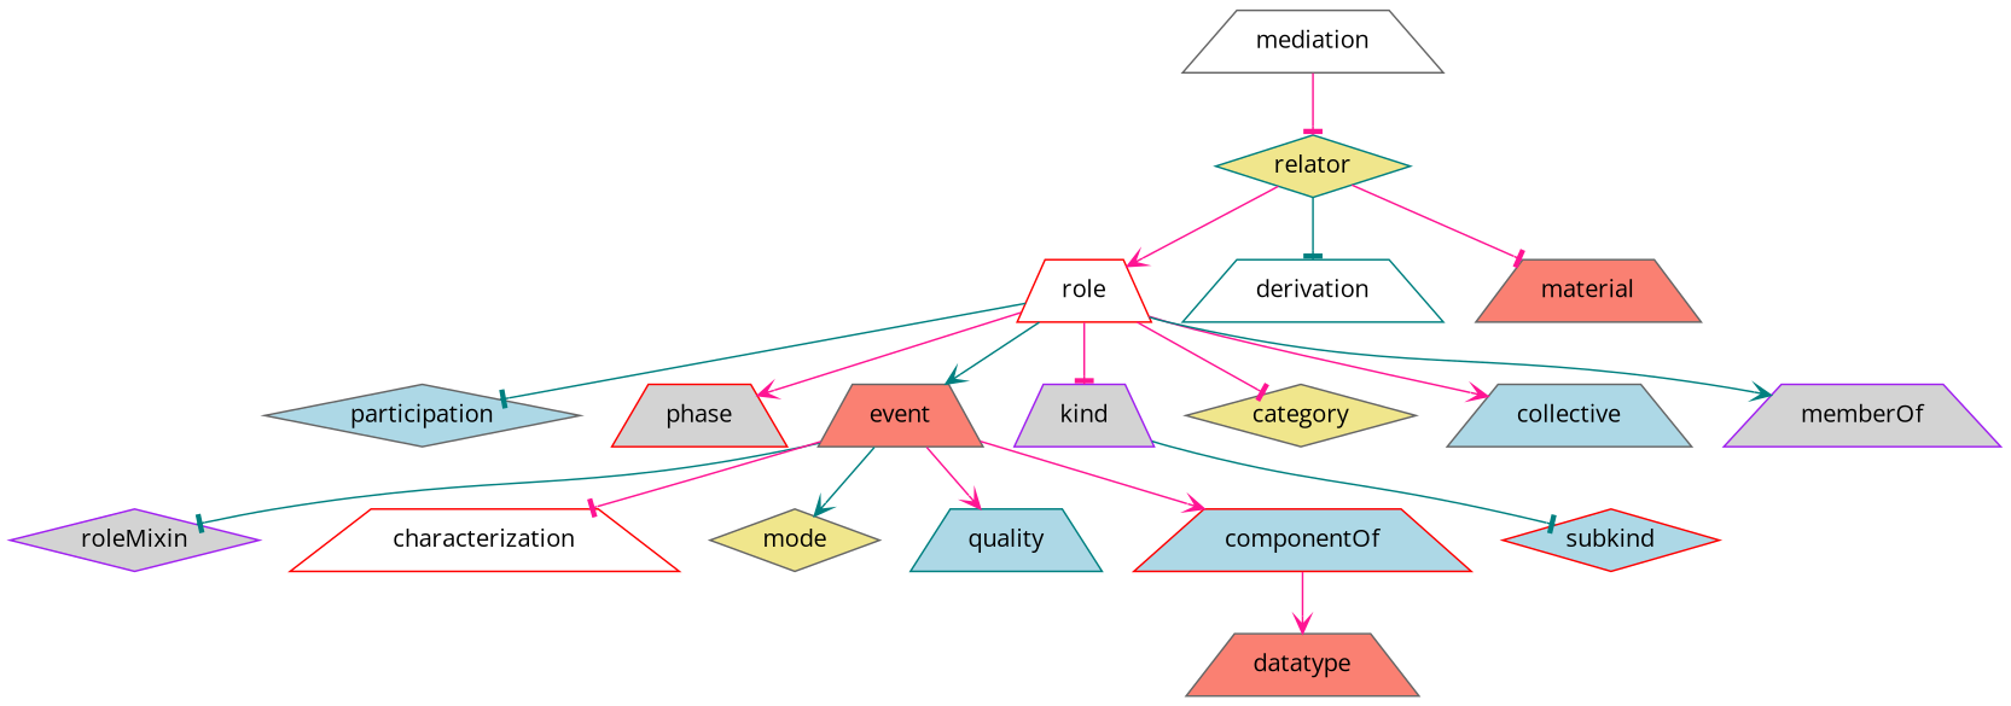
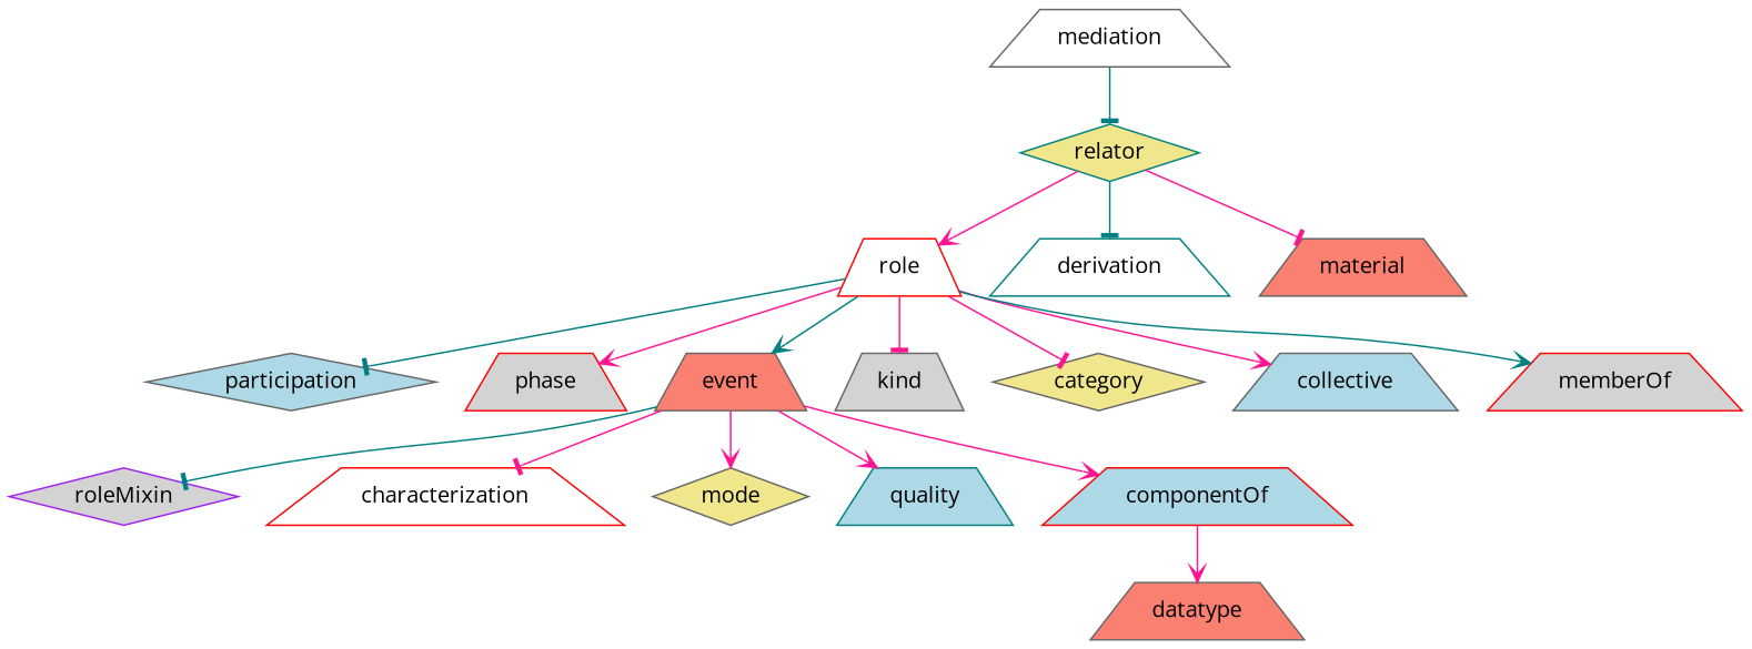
  strict digraph {
    fontname="Open Sans"
    node [color=gray40 fillcolor=lightblue fontname="Open Sans" shape=trapezium style=filled]
    edge [arrowhead=tee color=deeppink fontname="Open Sans"]
    mediation [fillcolor=white]
    relator [color=teal fillcolor=khaki shape=diamond]
    role [color=red fillcolor=white]
    derivation [color=teal fillcolor=white]
    material [fillcolor=salmon]
    participation [shape=diamond]
    phase [color=red fillcolor=lightgrey]
    event [fillcolor=salmon]
-   kind [color=purple fillcolor=lightgrey]
+   kind [fillcolor=lightgrey]
    category [fillcolor=khaki shape=diamond]
    collective
-   memberOf [color=purple fillcolor=lightgrey]
+   memberOf [color=red fillcolor=lightgrey]
    roleMixin [color=purple fillcolor=lightgrey shape=diamond]
    characterization [color=red fillcolor=white]
    mode [fillcolor=khaki shape=diamond]
    quality [color=teal]
    componentOf [color=red]
-   subkind [color=red shape=diamond]
    datatype [fillcolor=salmon]
-   mediation -> relator
+   mediation -> relator [color=teal]
    relator -> role [arrowhead=vee]
    relator -> derivation [color=teal]
    relator -> material
    role -> participation [color=teal]
    role -> phase [arrowhead=vee]
    role -> event [arrowhead=vee color=teal]
    role -> kind
    role -> category
    role -> collective [arrowhead=vee]
    role -> memberOf [arrowhead=vee color=teal]
    event -> roleMixin [color=teal]
    event -> characterization
-   event -> mode [arrowhead=vee color=teal]
+   event -> mode [arrowhead=vee]
    event -> quality [arrowhead=vee]
    event -> componentOf [arrowhead=vee]
-   kind -> subkind [color=teal]
    componentOf -> datatype [arrowhead=vee]
  }
